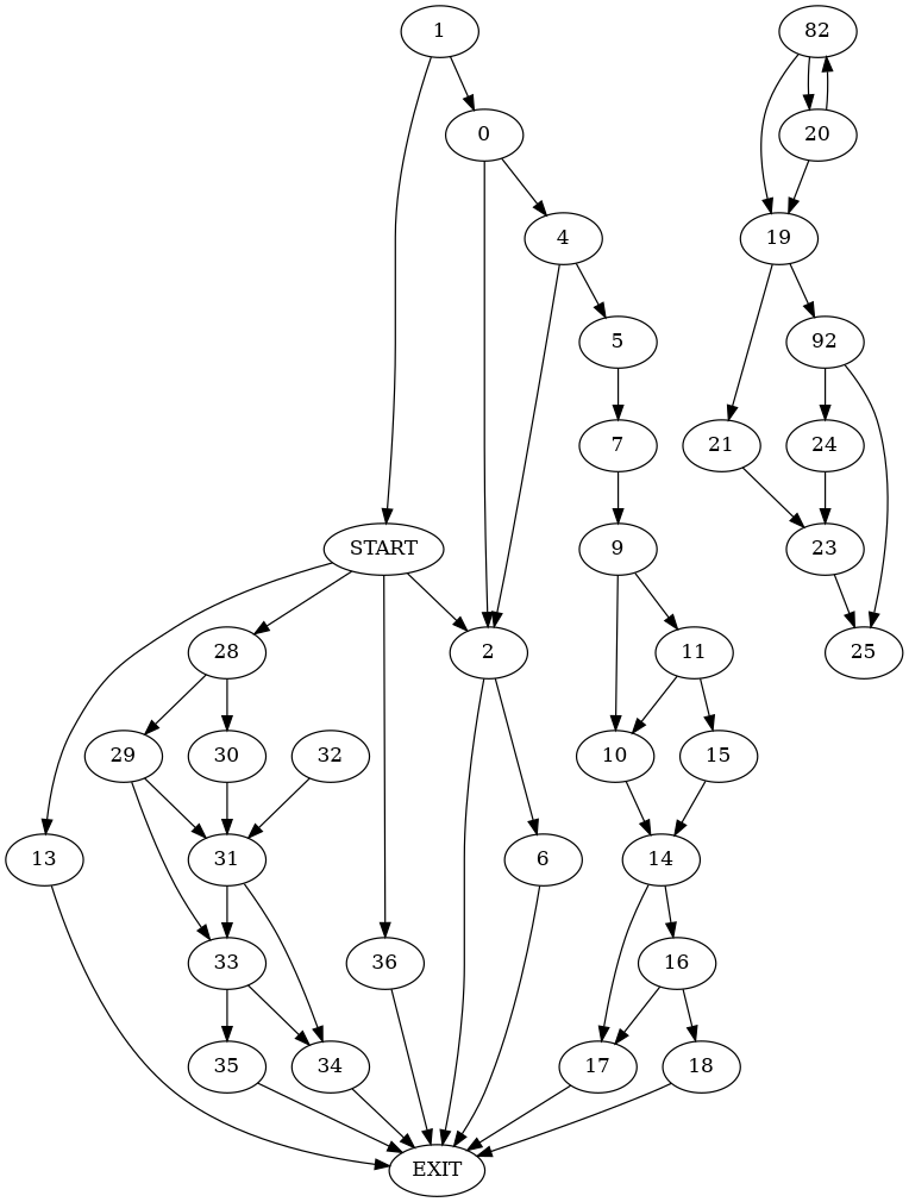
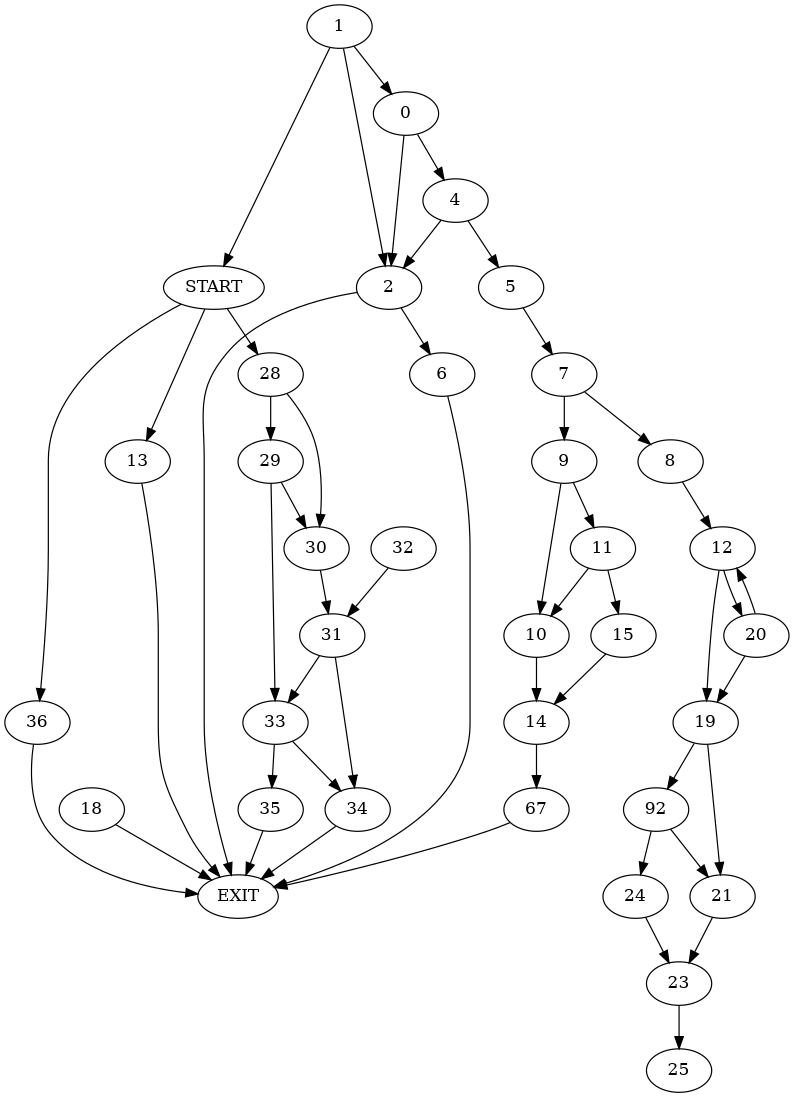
  digraph {
    n1 [label=START]
    13
    28
    36
    1
    2
    n7 [label=0]
    n8 [label=EXIT]
    29
    30
    6
    4
    5
    7
+   8
    9
-   12 [label=82]
+   12
    10
    11
    19
    20
    14
    15
-   16
-   17
+   17 [label=67]
    21
    n27 [label=92]
    18
    23
    24
    25
    33
    31
    32
    34
    35
    n1 -> 13
    n1 -> 28
    n1 -> 36
    13 -> n8
    28 -> 29
    28 -> 30
    36 -> n8
    1 -> n1
-   n1 -> 2
+   1 -> 2
    1 -> n7
    2 -> n8
    2 -> 6
    n7 -> 2
    n7 -> 4
-   29 -> 31
+   29 -> 30
    29 -> 33
    30 -> 31
    6 -> n8
    4 -> 2
    4 -> 5
    5 -> 7
+   7 -> 8
    7 -> 9
+   8 -> 12
    9 -> 10
    9 -> 11
    12 -> 19
    12 -> 20
    10 -> 14
    11 -> 10
    11 -> 15
    19 -> 21
    19 -> n27
    20 -> 12
    20 -> 19
-   14 -> 16
    14 -> 17
    15 -> 14
-   16 -> 17
-   16 -> 18
    17 -> n8
    21 -> 23
-   n27 -> 25
+   n27 -> 21
    n27 -> 24
    18 -> n8
    23 -> 25
    24 -> 23
    33 -> 34
    33 -> 35
    31 -> 33
    31 -> 34
    32 -> 31
    34 -> n8
    35 -> n8
  }
